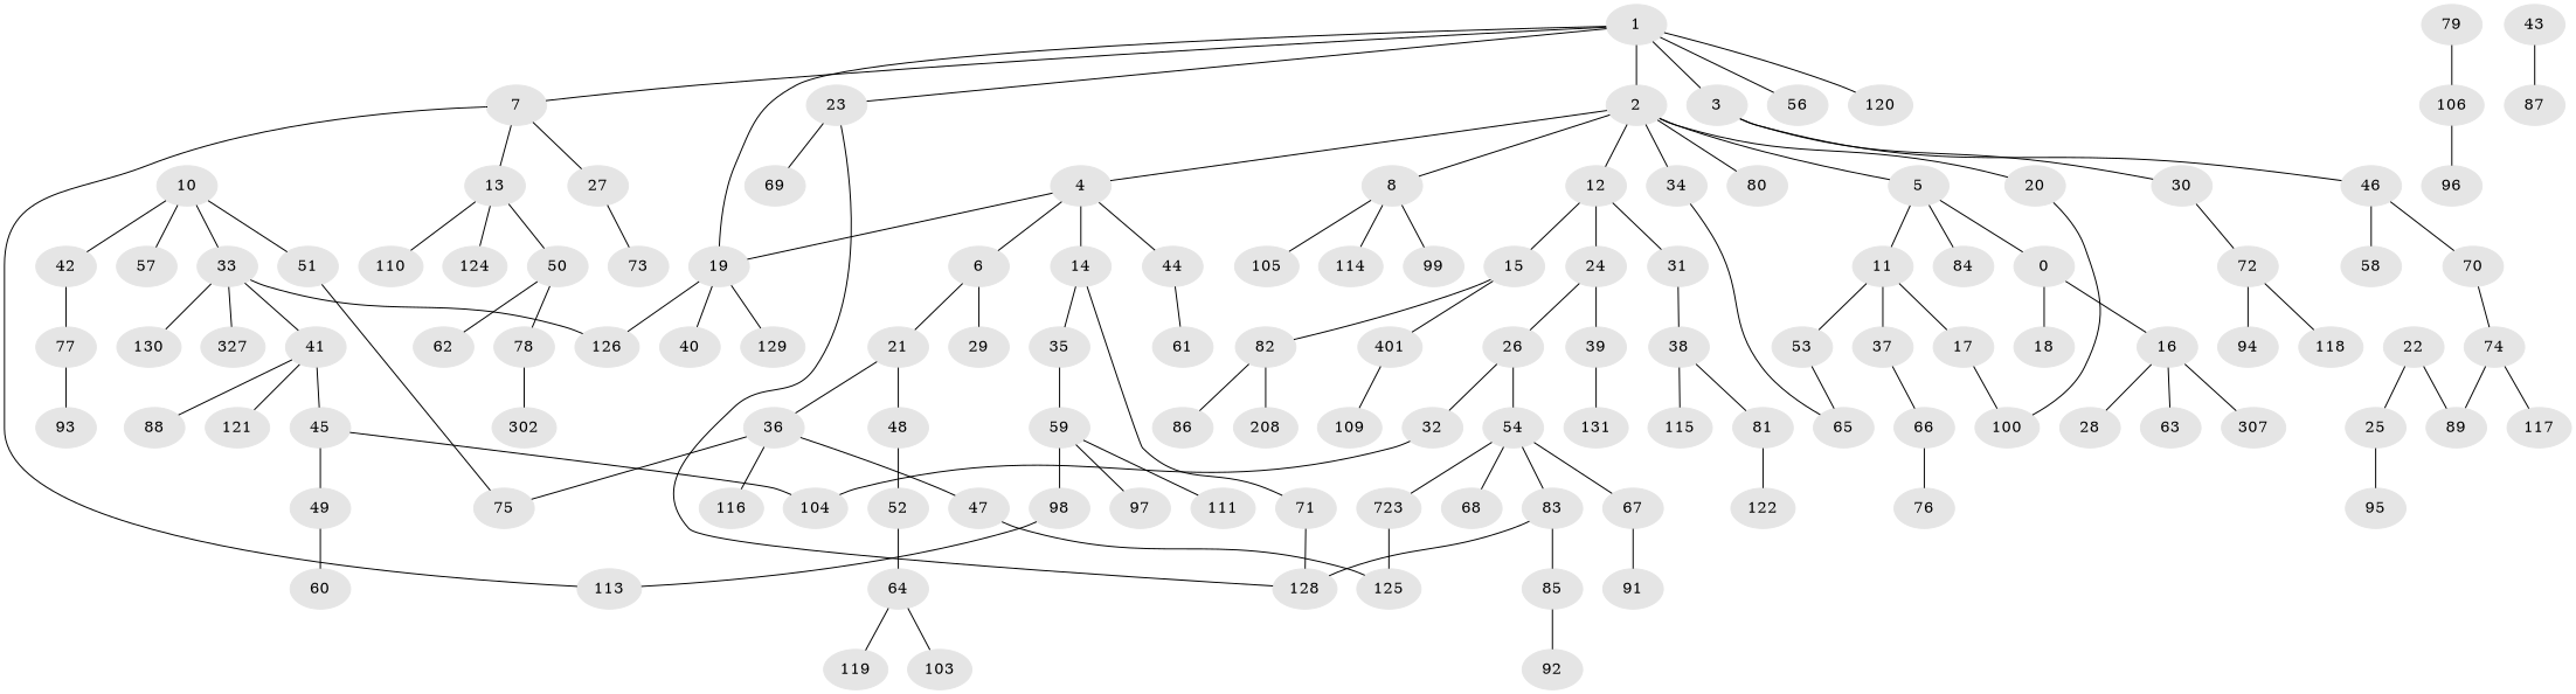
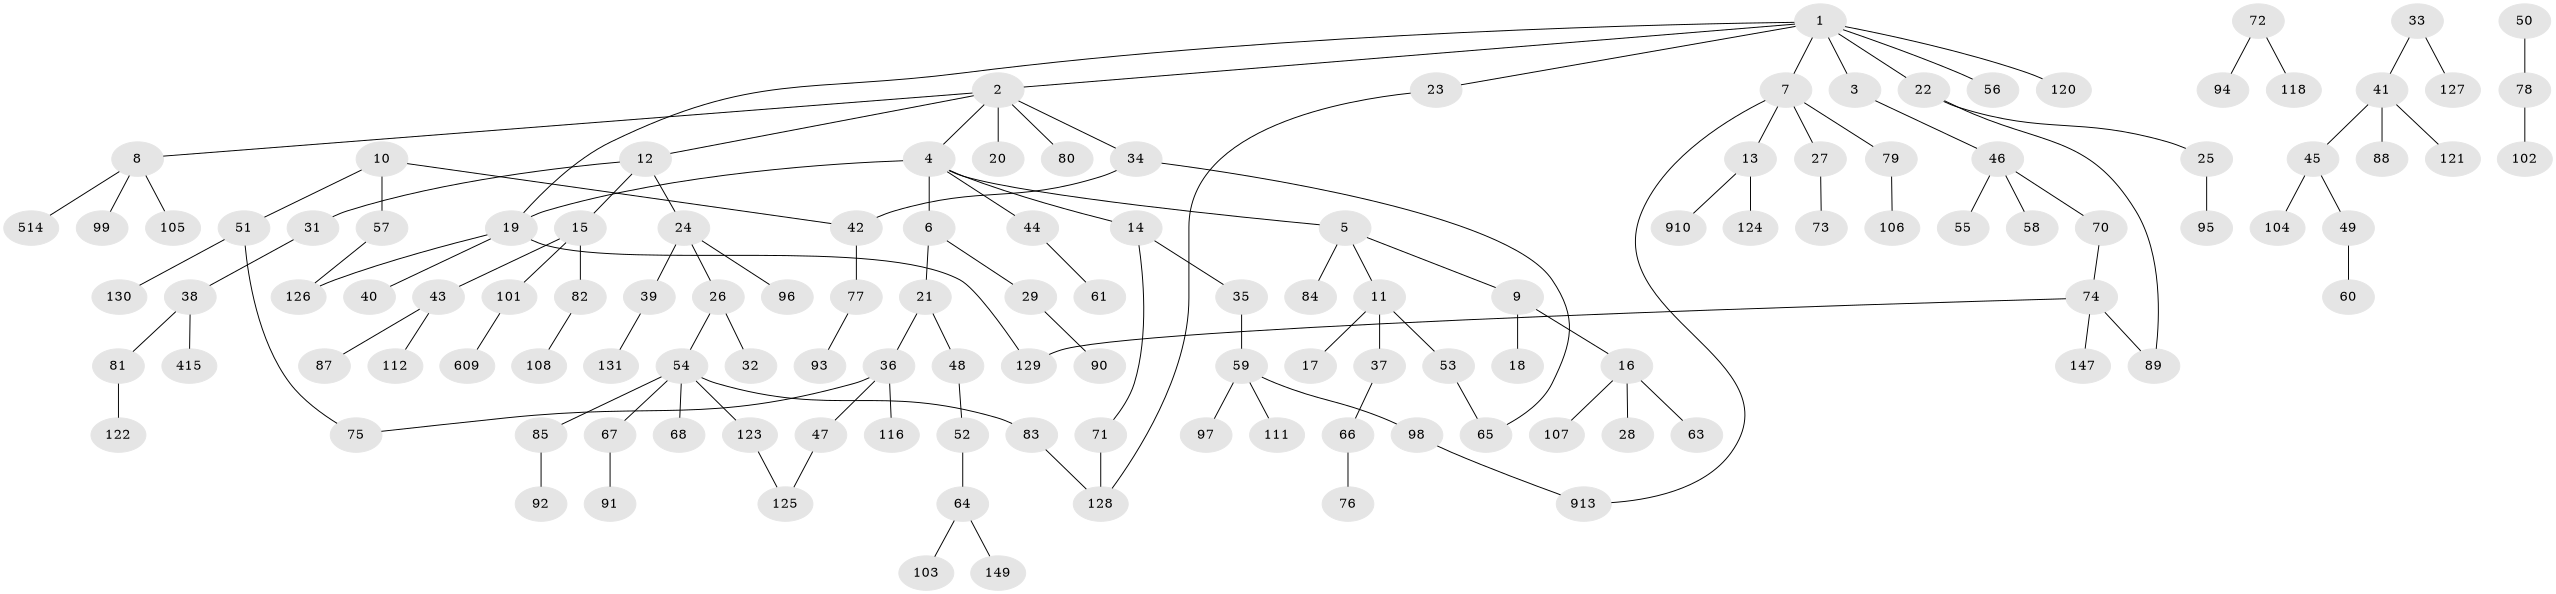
  graph {
    fontname="DejaVu Serif"
    node [color=gray90 fontname="DejaVu Serif" style=filled]
    edge [fontname="DejaVu Serif"]
    1
    2
    3
    7
    19
    22
    23
    56
    120
    4
    5
    8
    12
    20
    34
    80
-   30
    46
    13
    27
    79
-   113
+   113 [label=913]
    40
    126
    129
    25
    89
-   69
    128
    6
    14
    44
-   9 [label=0]
+   9
    11
    84
    99
    105
-   114
+   114 [label=514]
    15
    24
    31
-   100
    42
    65
    72
+   55
    58
    70
    21
    29
    10
    33
    51
    57
    35
    71
    61
    16
    18
    17
    37
    53
    36
    48
+   90
    50
-   110
+   110 [label=910]
    124
    73
    106
    28
    63
-   107 [label=307]
+   107
    41
-   127 [label=327]
+   127
    77
    75
    130
    66
    43
    82
-   101 [label=401]
+   101
    26
    39
    96
    38
-   62
    78
    59
    87
-   86
-   108 [label=208]
-   109
+   112
+   108
+   109 [label=609]
    47
    116
    95
    32
    54
    131
    104
    67
    68
    83
-   123 [label=723]
+   123
    94
    118
    81
-   115
+   115 [label=415]
    45
    88
    121
    52
    97
    98
    111
    125
    76
    122
    49
    93
    60
    74
    64
-   102 [label=302]
+   102
    103
-   119
+   119 [label=149]
    91
    85
-   117
+   117 [label=147]
    92
    1 -- 2
    1 -- 3
    1 -- 7
    1 -- 19
+   1 -- 22
    1 -- 23
    1 -- 56
    1 -- 120
    2 -- 4
-   2 -- 5
+   4 -- 5
    2 -- 8
    2 -- 12
    2 -- 20
    2 -- 34
    2 -- 80
-   3 -- 30
    3 -- 46
    7 -- 13
    7 -- 27
+   7 -- 79
    7 -- 113
    19 -- 40
    19 -- 126
    19 -- 129
    22 -- 25
    22 -- 89
-   23 -- 69
    23 -- 128
    4 -- 19
    4 -- 6
    4 -- 14
    4 -- 44
    5 -- 9
    5 -- 11
    5 -- 84
    8 -- 99
    8 -- 105
    8 -- 114
    12 -- 15
    12 -- 24
    12 -- 31
-   20 -- 100
+   34 -- 42
    34 -- 65
-   30 -- 72
+   46 -- 55
    46 -- 58
    46 -- 70
-   13 -- 50
    13 -- 110
    13 -- 124
    27 -- 73
    79 -- 106
    25 -- 95
    6 -- 21
    6 -- 29
    14 -- 35
    14 -- 71
    44 -- 61
    9 -- 16
    9 -- 18
    11 -- 17
    11 -- 37
    11 -- 53
+   15 -- 43
    15 -- 82
    15 -- 101
    24 -- 26
    24 -- 39
-   106 -- 96
+   24 -- 96
    31 -- 38
    42 -- 77
    72 -- 94
    72 -- 118
    70 -- 74
    21 -- 36
    21 -- 48
+   29 -- 90
    10 -- 42
-   10 -- 33
    10 -- 51
    10 -- 57
-   33 -- 126
+   57 -- 126
    33 -- 41
    33 -- 127
    51 -- 75
-   33 -- 130
+   51 -- 130
    35 -- 59
    71 -- 128
    16 -- 28
    16 -- 63
    16 -- 107
-   17 -- 100
    37 -- 66
    53 -- 65
    36 -- 75
    36 -- 47
    36 -- 116
    48 -- 52
-   50 -- 62
    50 -- 78
    41 -- 45
    41 -- 88
    41 -- 121
    77 -- 93
    66 -- 76
    43 -- 87
-   82 -- 86
+   43 -- 112
    82 -- 108
    101 -- 109
    26 -- 32
    26 -- 54
    39 -- 131
    38 -- 81
    38 -- 115
    78 -- 102
    59 -- 97
    59 -- 98
    59 -- 111
    47 -- 125
-   32 -- 104
    54 -- 67
    54 -- 68
    54 -- 83
    54 -- 123
    67 -- 91
    83 -- 128
-   83 -- 85
+   54 -- 85
    123 -- 125
    81 -- 122
    45 -- 104
    45 -- 49
    52 -- 64
    98 -- 113
    49 -- 60
+   74 -- 129
    74 -- 89
    74 -- 117
    64 -- 103
    64 -- 119
    85 -- 92
  }
